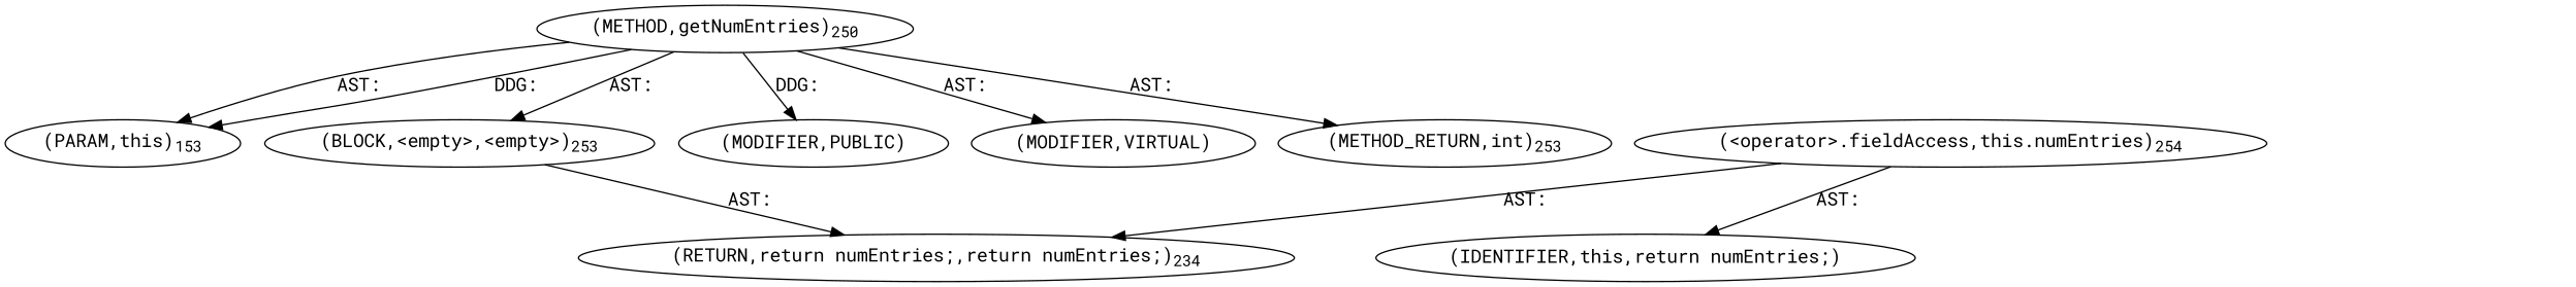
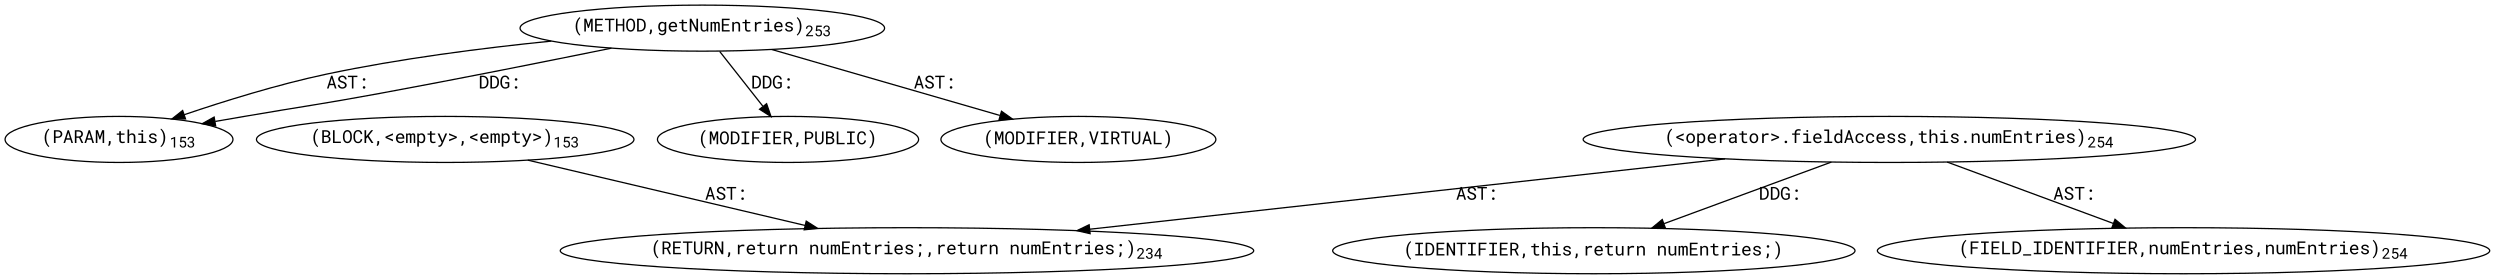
  digraph {
    fontname="Roboto Mono"
    node [fontname="Roboto Mono"]
    edge [fontname="Roboto Mono"]
-   n1 [label=<(METHOD,getNumEntries)<SUB>250</SUB>>]
+   n1 [label=<(METHOD,getNumEntries)<SUB>253</SUB>>]
    n2 [label=<(PARAM,this)<SUB>153</SUB>>]
-   n3 [label=<(BLOCK,&lt;empty&gt;,&lt;empty&gt;)<SUB>253</SUB>>]
+   n3 [label=<(BLOCK,&lt;empty&gt;,&lt;empty&gt;)<SUB>153</SUB>>]
    n4 [label=<(MODIFIER,PUBLIC)>]
    n5 [label=<(MODIFIER,VIRTUAL)>]
-   n6 [label=<(METHOD_RETURN,int)<SUB>253</SUB>>]
    n7 [label=<(RETURN,return numEntries;,return numEntries;)<SUB>234</SUB>>]
    n8 [label=<(&lt;operator&gt;.fieldAccess,this.numEntries)<SUB>254</SUB>>]
    n9 [label=<(IDENTIFIER,this,return numEntries;)>]
+   n10 [label=<(FIELD_IDENTIFIER,numEntries,numEntries)<SUB>254</SUB>>]
    n1 -> n2 [label="AST: "]
    n1 -> n2 [label="DDG: "]
-   n1 -> n3 [label="AST: "]
    n1 -> n4 [label="DDG: "]
    n1 -> n5 [label="AST: "]
-   n1 -> n6 [label="AST: "]
    n3 -> n7 [label="AST: "]
    n8 -> n7 [label="AST: "]
-   n8 -> n9 [label="AST: "]
+   n8 -> n9 [label="DDG: "]
+   n8 -> n10 [label="AST: "]
  }
